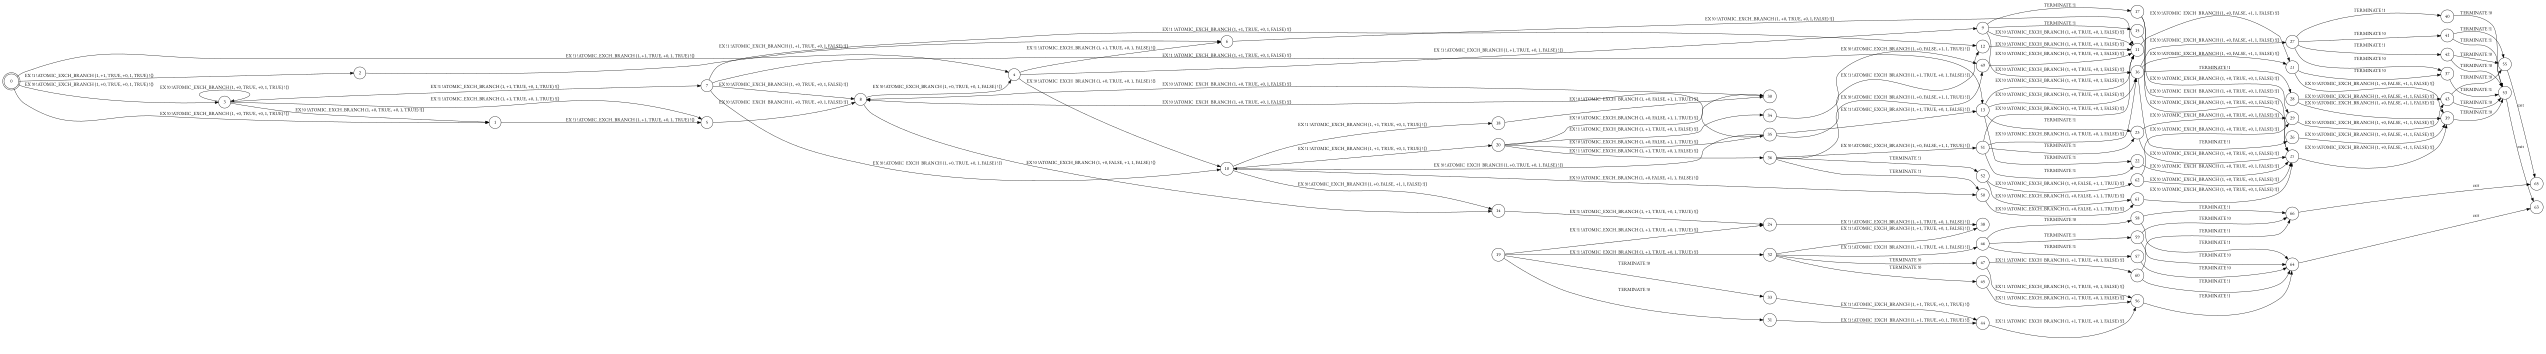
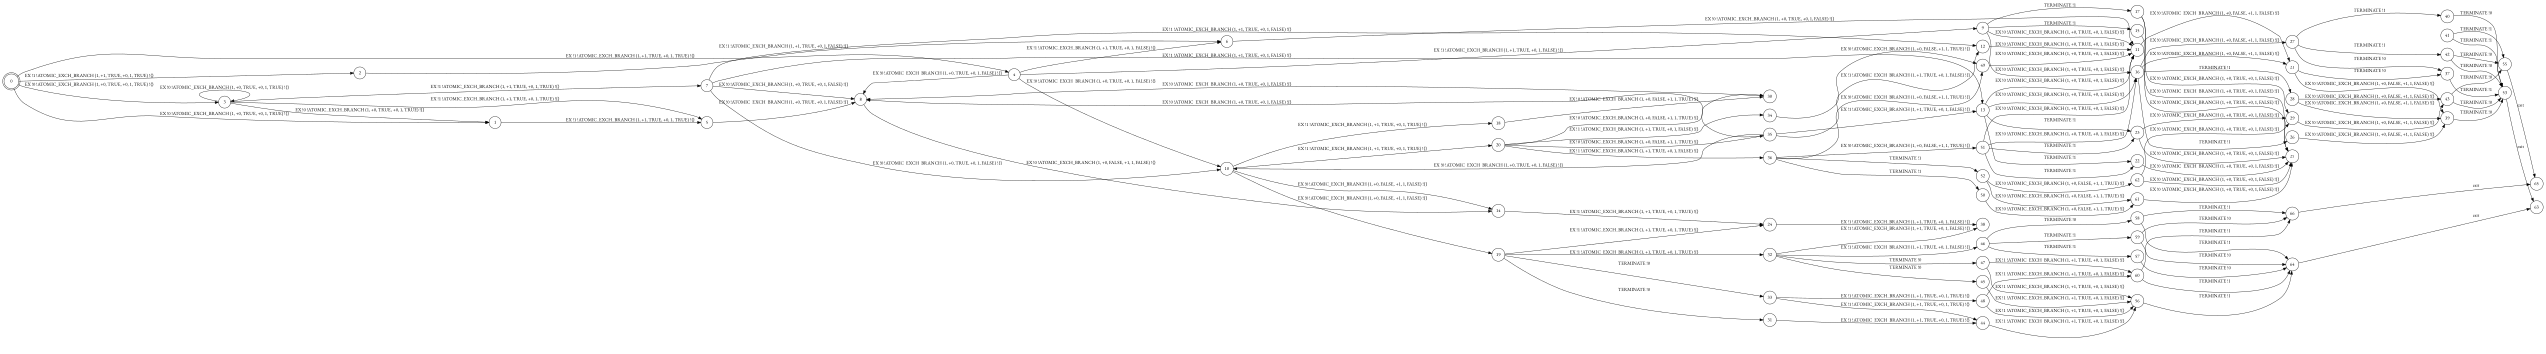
  digraph {
    fontname="EB Garamond"
    rankdir=LR
    node [fontname="EB Garamond" shape=circle]
    edge [fontname="EB Garamond"]
    0 [peripheries=2]
    1
    2
    3
    4
    5
    6
    7
    8
    9
    10
    11
    12
    13
    14
    15
    16
    17
    18
    19
    20
    21
    22
    23
    24
    25
    26
    27
    28
    29
    30
    31
    32
    33
    34
    35
    36
    37
    39
    38
    40
    41
    42
    43
    44
    45
    46
    47
+   48
    49
    50
    51
    52
    53
    55
    56
    57
    58
    59
    60
    61
    62
    63
    65
    64
    66
    0 -> 1 [label="EX !0 !ATOMIC_EXCH_BRANCH (1, +0, TRUE, +0, 1, TRUE) !{}"]
    0 -> 2 [label="EX !1 !ATOMIC_EXCH_BRANCH (1, +1, TRUE, +0, 1, TRUE) !{}"]
    0 -> 3 [label="EX !0 !ATOMIC_EXCH_BRANCH (1, +0, TRUE, +0, 1, TRUE) !{}"]
    0 -> 4 [label="EX !1 !ATOMIC_EXCH_BRANCH (1, +1, TRUE, +0, 1, TRUE) !{}"]
    1 -> 5 [label="EX !1 !ATOMIC_EXCH_BRANCH (1, +1, TRUE, +0, 1, TRUE) !{}"]
    2 -> 6 [label="EX !1 !ATOMIC_EXCH_BRANCH (1, +1, TRUE, +0, 1, FALSE) !{}"]
    3 -> 1 [label="EX !0 !ATOMIC_EXCH_BRANCH (1, +0, TRUE, +0, 1, TRUE) !{}"]
    3 -> 3 [label="EX !0 !ATOMIC_EXCH_BRANCH (1, +0, TRUE, +0, 1, TRUE) !{}"]
    3 -> 5 [label="EX !1 !ATOMIC_EXCH_BRANCH (1, +1, TRUE, +0, 1, TRUE) !{}"]
    3 -> 7 [label="EX !1 !ATOMIC_EXCH_BRANCH (1, +1, TRUE, +0, 1, TRUE) !{}"]
    4 -> 6 [label="EX !1 !ATOMIC_EXCH_BRANCH (1, +1, TRUE, +0, 1, FALSE) !{}"]
-   8 -> 4 [label="EX !0 !ATOMIC_EXCH_BRANCH (1, +0, TRUE, +0, 1, FALSE) !{}"]
+   4 -> 8 [label="EX !0 !ATOMIC_EXCH_BRANCH (1, +0, TRUE, +0, 1, FALSE) !{}"]
    4 -> 9 [label="EX !1 !ATOMIC_EXCH_BRANCH (1, +1, TRUE, +0, 1, FALSE) !{}"]
    4 -> 10 [label="EX !0 !ATOMIC_EXCH_BRANCH (1, +0, TRUE, +0, 1, FALSE) !{}"]
    5 -> 8 [label="EX !0 !ATOMIC_EXCH_BRANCH (1, +0, TRUE, +0, 1, FALSE) !{}"]
    6 -> 11 [label="EX !0 !ATOMIC_EXCH_BRANCH (1, +0, TRUE, +0, 1, FALSE) !{}"]
    7 -> 8 [label="EX !0 !ATOMIC_EXCH_BRANCH (1, +0, TRUE, +0, 1, FALSE) !{}"]
    7 -> 10 [label="EX !0 !ATOMIC_EXCH_BRANCH (1, +0, TRUE, +0, 1, FALSE) !{}"]
    7 -> 12 [label="EX !1 !ATOMIC_EXCH_BRANCH (1, +1, TRUE, +0, 1, FALSE) !{}"]
    7 -> 13 [label="EX !1 !ATOMIC_EXCH_BRANCH (1, +1, TRUE, +0, 1, FALSE) !{}"]
    8 -> 14 [label="EX !0 !ATOMIC_EXCH_BRANCH (1, +0, FALSE, +1, 1, FALSE) !{}"]
    9 -> 11 [label="EX !0 !ATOMIC_EXCH_BRANCH (1, +0, TRUE, +0, 1, FALSE) !{}"]
    9 -> 15 [label="TERMINATE !1"]
    9 -> 16 [label="EX !0 !ATOMIC_EXCH_BRANCH (1, +0, TRUE, +0, 1, FALSE) !{}"]
    9 -> 17 [label="TERMINATE !1"]
    10 -> 14 [label="EX !0 !ATOMIC_EXCH_BRANCH (1, +0, FALSE, +1, 1, FALSE) !{}"]
    10 -> 18 [label="EX !1 !ATOMIC_EXCH_BRANCH (1, +1, TRUE, +0, 1, TRUE) !{}"]
-   10 -> 50 [label="EX !0 !ATOMIC_EXCH_BRANCH (1, +0, FALSE, +1, 1, FALSE) !{}"]
+   10 -> 19 [label="EX !0 !ATOMIC_EXCH_BRANCH (1, +0, FALSE, +1, 1, FALSE) !{}"]
    10 -> 20 [label="EX !1 !ATOMIC_EXCH_BRANCH (1, +1, TRUE, +0, 1, TRUE) !{}"]
    11 -> 21 [label="EX !0 !ATOMIC_EXCH_BRANCH (1, +0, FALSE, +1, 1, FALSE) !{}"]
    12 -> 11 [label="EX !0 !ATOMIC_EXCH_BRANCH (1, +0, TRUE, +0, 1, FALSE) !{}"]
    13 -> 11 [label="EX !0 !ATOMIC_EXCH_BRANCH (1, +0, TRUE, +0, 1, FALSE) !{}"]
    13 -> 16 [label="EX !0 !ATOMIC_EXCH_BRANCH (1, +0, TRUE, +0, 1, FALSE) !{}"]
    13 -> 22 [label="TERMINATE !1"]
    13 -> 23 [label="TERMINATE !1"]
    14 -> 24 [label="EX !1 !ATOMIC_EXCH_BRANCH (1, +1, TRUE, +0, 1, TRUE) !{}"]
    15 -> 25 [label="EX !0 !ATOMIC_EXCH_BRANCH (1, +0, TRUE, +0, 1, FALSE) !{}"]
    16 -> 21 [label="EX !0 !ATOMIC_EXCH_BRANCH (1, +0, FALSE, +1, 1, FALSE) !{}"]
    16 -> 26 [label="TERMINATE !1"]
    16 -> 27 [label="EX !0 !ATOMIC_EXCH_BRANCH (1, +0, FALSE, +1, 1, FALSE) !{}"]
    16 -> 28 [label="TERMINATE !1"]
    17 -> 25 [label="EX !0 !ATOMIC_EXCH_BRANCH (1, +0, TRUE, +0, 1, FALSE) !{}"]
    17 -> 29 [label="EX !0 !ATOMIC_EXCH_BRANCH (1, +0, TRUE, +0, 1, FALSE) !{}"]
    18 -> 30 [label="EX !0 !ATOMIC_EXCH_BRANCH (1, +0, FALSE, +1, 1, TRUE) !{}"]
    19 -> 24 [label="EX !1 !ATOMIC_EXCH_BRANCH (1, +1, TRUE, +0, 1, TRUE) !{}"]
    19 -> 31 [label="TERMINATE !0"]
    19 -> 32 [label="EX !1 !ATOMIC_EXCH_BRANCH (1, +1, TRUE, +0, 1, TRUE) !{}"]
    19 -> 33 [label="TERMINATE !0"]
    20 -> 30 [label="EX !0 !ATOMIC_EXCH_BRANCH (1, +0, FALSE, +1, 1, TRUE) !{}"]
    20 -> 34 [label="EX !1 !ATOMIC_EXCH_BRANCH (1, +1, TRUE, +0, 1, FALSE) !{}"]
    20 -> 35 [label="EX !0 !ATOMIC_EXCH_BRANCH (1, +0, FALSE, +1, 1, TRUE) !{}"]
    20 -> 36 [label="EX !1 !ATOMIC_EXCH_BRANCH (1, +1, TRUE, +0, 1, FALSE) !{}"]
    21 -> 37 [label="TERMINATE !0"]
    21 -> 39 [label="EX !0 !ATOMIC_EXCH_BRANCH (1, +0, FALSE, +1, 1, FALSE) !{}"]
    22 -> 25 [label="EX !0 !ATOMIC_EXCH_BRANCH (1, +0, TRUE, +0, 1, FALSE) !{}"]
    23 -> 25 [label="EX !0 !ATOMIC_EXCH_BRANCH (1, +0, TRUE, +0, 1, FALSE) !{}"]
    23 -> 29 [label="EX !0 !ATOMIC_EXCH_BRANCH (1, +0, TRUE, +0, 1, FALSE) !{}"]
    24 -> 38 [label="EX !1 !ATOMIC_EXCH_BRANCH (1, +1, TRUE, +0, 1, FALSE) !{}"]
-   25 -> 39 [label="EX !0 !ATOMIC_EXCH_BRANCH (1, +0, FALSE, +1, 1, FALSE) !{}"]
    26 -> 39 [label="EX !0 !ATOMIC_EXCH_BRANCH (1, +0, FALSE, +1, 1, FALSE) !{}"]
    27 -> 37 [label="TERMINATE !0"]
    27 -> 40 [label="TERMINATE !1"]
-   27 -> 41 [label="TERMINATE !0"]
    27 -> 42 [label="TERMINATE !1"]
    28 -> 39 [label="EX !0 !ATOMIC_EXCH_BRANCH (1, +0, FALSE, +1, 1, FALSE) !{}"]
    28 -> 43 [label="EX !0 !ATOMIC_EXCH_BRANCH (1, +0, FALSE, +1, 1, FALSE) !{}"]
    29 -> 43 [label="EX !0 !ATOMIC_EXCH_BRANCH (1, +0, FALSE, +1, 1, FALSE) !{}"]
    30 -> 8 [label="EX !0 !ATOMIC_EXCH_BRANCH (1, +0, TRUE, +0, 1, FALSE) !{}"]
    31 -> 44 [label="EX !1 !ATOMIC_EXCH_BRANCH (1, +1, TRUE, +0, 1, TRUE) !{}"]
    32 -> 38 [label="EX !1 !ATOMIC_EXCH_BRANCH (1, +1, TRUE, +0, 1, FALSE) !{}"]
    32 -> 45 [label="TERMINATE !0"]
    32 -> 46 [label="EX !1 !ATOMIC_EXCH_BRANCH (1, +1, TRUE, +0, 1, FALSE) !{}"]
    32 -> 47 [label="TERMINATE !0"]
    33 -> 44 [label="EX !1 !ATOMIC_EXCH_BRANCH (1, +1, TRUE, +0, 1, TRUE) !{}"]
+   33 -> 48 [label="EX !1 !ATOMIC_EXCH_BRANCH (1, +1, TRUE, +0, 1, TRUE) !{}"]
    34 -> 49 [label="EX !0 !ATOMIC_EXCH_BRANCH (1, +0, FALSE, +1, 1, TRUE) !{}"]
    35 -> 8 [label="EX !0 !ATOMIC_EXCH_BRANCH (1, +0, TRUE, +0, 1, FALSE) !{}"]
    35 -> 10 [label="EX !0 !ATOMIC_EXCH_BRANCH (1, +0, TRUE, +0, 1, FALSE) !{}"]
    35 -> 12 [label="EX !1 !ATOMIC_EXCH_BRANCH (1, +1, TRUE, +0, 1, FALSE) !{}"]
    35 -> 13 [label="EX !1 !ATOMIC_EXCH_BRANCH (1, +1, TRUE, +0, 1, FALSE) !{}"]
    36 -> 49 [label="EX !0 !ATOMIC_EXCH_BRANCH (1, +0, FALSE, +1, 1, TRUE) !{}"]
    36 -> 50 [label="TERMINATE !1"]
    36 -> 51 [label="EX !0 !ATOMIC_EXCH_BRANCH (1, +0, FALSE, +1, 1, TRUE) !{}"]
    36 -> 52 [label="TERMINATE !1"]
    37 -> 53 [label="TERMINATE !1"]
    39 -> 53 [label="TERMINATE !0"]
    40 -> 53 [label="TERMINATE !0"]
    41 -> 53 [label="TERMINATE !1"]
    41 -> 55 [label="TERMINATE !1"]
    42 -> 53 [label="TERMINATE !0"]
    42 -> 55 [label="TERMINATE !0"]
    43 -> 53 [label="TERMINATE !0"]
    43 -> 55 [label="TERMINATE !0"]
    44 -> 56 [label="EX !1 !ATOMIC_EXCH_BRANCH (1, +1, TRUE, +0, 1, FALSE) !{}"]
    45 -> 56 [label="EX !1 !ATOMIC_EXCH_BRANCH (1, +1, TRUE, +0, 1, FALSE) !{}"]
    46 -> 57 [label="TERMINATE !1"]
    46 -> 58 [label="TERMINATE !0"]
    46 -> 59 [label="TERMINATE !1"]
    47 -> 56 [label="EX !1 !ATOMIC_EXCH_BRANCH (1, +1, TRUE, +0, 1, FALSE) !{}"]
    47 -> 60 [label="EX !1 !ATOMIC_EXCH_BRANCH (1, +1, TRUE, +0, 1, FALSE) !{}"]
+   48 -> 56 [label="EX !1 !ATOMIC_EXCH_BRANCH (1, +1, TRUE, +0, 1, FALSE) !{}"]
+   48 -> 60 [label="EX !1 !ATOMIC_EXCH_BRANCH (1, +1, TRUE, +0, 1, FALSE) !{}"]
    49 -> 11 [label="EX !0 !ATOMIC_EXCH_BRANCH (1, +0, TRUE, +0, 1, FALSE) !{}"]
    50 -> 61 [label="EX !0 !ATOMIC_EXCH_BRANCH (1, +0, FALSE, +1, 1, TRUE) !{}"]
    51 -> 11 [label="EX !0 !ATOMIC_EXCH_BRANCH (1, +0, TRUE, +0, 1, FALSE) !{}"]
    51 -> 16 [label="EX !0 !ATOMIC_EXCH_BRANCH (1, +0, TRUE, +0, 1, FALSE) !{}"]
    51 -> 22 [label="TERMINATE !1"]
    51 -> 23 [label="TERMINATE !1"]
    52 -> 61 [label="EX !0 !ATOMIC_EXCH_BRANCH (1, +0, FALSE, +1, 1, TRUE) !{}"]
    52 -> 62 [label="EX !0 !ATOMIC_EXCH_BRANCH (1, +0, FALSE, +1, 1, TRUE) !{}"]
    53 -> 63 [label=exit]
    55 -> 65 [label=exit]
    56 -> 64 [label="TERMINATE !1"]
    57 -> 64 [label="TERMINATE !0"]
    58 -> 64 [label="TERMINATE !1"]
    58 -> 66 [label="TERMINATE !1"]
    59 -> 64 [label="TERMINATE !0"]
    59 -> 66 [label="TERMINATE !0"]
    60 -> 64 [label="TERMINATE !1"]
    60 -> 66 [label="TERMINATE !1"]
    61 -> 25 [label="EX !0 !ATOMIC_EXCH_BRANCH (1, +0, TRUE, +0, 1, FALSE) !{}"]
    62 -> 25 [label="EX !0 !ATOMIC_EXCH_BRANCH (1, +0, TRUE, +0, 1, FALSE) !{}"]
    62 -> 29 [label="EX !0 !ATOMIC_EXCH_BRANCH (1, +0, TRUE, +0, 1, FALSE) !{}"]
    64 -> 63 [label=exit]
    66 -> 65 [label=exit]
  }
